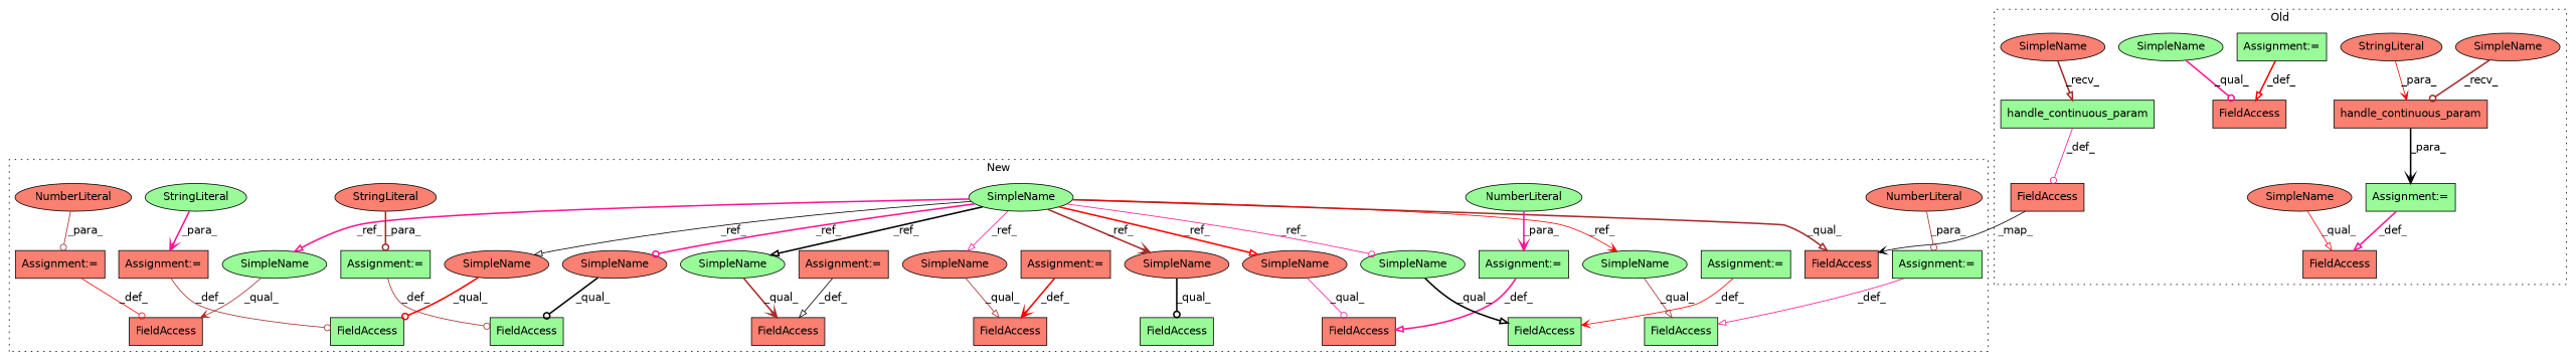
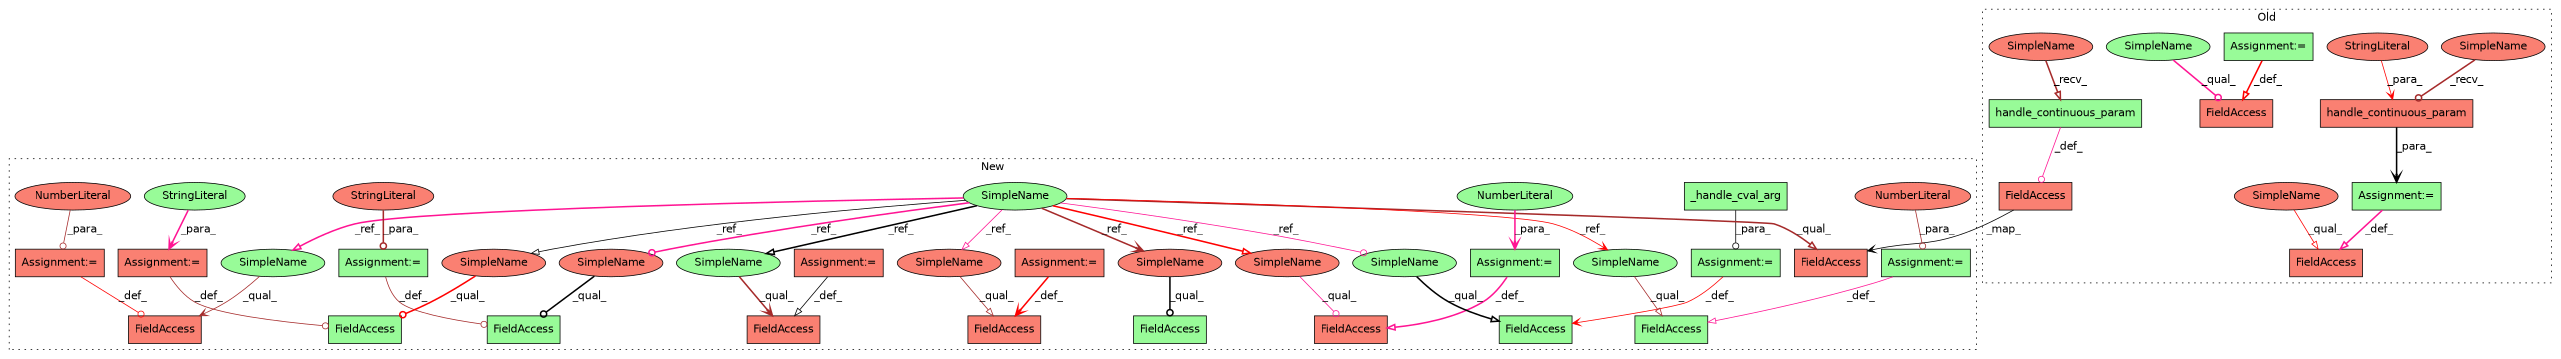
  digraph {
    fontname="DejaVu Sans"
    node [a=42 l=1 s=3401 shape=box style=filled fillcolor=salmon fontname="DejaVu Sans"]
    edge [color=brown style=bold arrowhead=odot fontname="DejaVu Sans"]
    n1 [a=32 l="24,1" label=handle_continuous_param s="3434,3493"]
    n2 [a=22 l=21 label=FieldAccess]
    n3 [a=22 l=13 label=FieldAccess s=3596]
    n4 [a=32 l="24,1" label=handle_continuous_param s="3621,3664" fillcolor=palegreen]
    n5 [a=45 l=18 label=StringLiteral s=3475 shape=ellipse]
    n6 [a=22 l=23 label=FieldAccess s=3671]
    n7 [a=7 label="Assignment:=" s=3422 fillcolor=palegreen]
    n8 [a=7 label="Assignment:=" s=3694 fillcolor=palegreen]
    n9 [l=10 label=SimpleName s=3423 shape=ellipse]
    n10 [l=10 label=SimpleName s=3610 shape=ellipse]
    n11 [l=4 label=SimpleName shape=ellipse]
    n12 [l=4 label=SimpleName s=3671 shape=ellipse fillcolor=palegreen]
+   n13 [a=32 l="17,1" label=_handle_cval_arg s="21913,21934" fillcolor=palegreen]
    n14 [a=22 l=9 label=FieldAccess s=21903 fillcolor=palegreen]
    n15 [l=4 label=SimpleName s=21447 shape=ellipse fillcolor=palegreen]
    n16 [a=22 l=11 label=FieldAccess s=22104]
    n17 [a=22 l=10 label=FieldAccess s=22193 fillcolor=palegreen]
    n18 [a=22 l=19 label=FieldAccess s=22372 fillcolor=palegreen]
    n19 [a=22 l=29 label=FieldAccess s=22335]
    n20 [a=22 l=28 label=FieldAccess s=22408 fillcolor=palegreen]
    n21 [a=22 l=28 label=FieldAccess s=22480 fillcolor=palegreen]
    n22 [a=22 l=19 label=FieldAccess s=22453]
    n23 [a=22 l=9 label=FieldAccess s=21941]
    n24 [a=22 l=14 label=FieldAccess s=22025]
    n25 [a=7 label="Assignment:=" s=22472]
    n26 [a=34 label=NumberLiteral s=22473 shape=ellipse]
    n27 [a=7 label="Assignment:=" s=22508 fillcolor=palegreen]
    n28 [a=34 label=NumberLiteral s=22509 shape=ellipse]
    n29 [a=7 label="Assignment:=" s=21912 fillcolor=palegreen]
    n30 [a=7 label="Assignment:=" s=22364 fillcolor=palegreen]
    n31 [a=34 label=NumberLiteral s=22365 shape=ellipse fillcolor=palegreen]
    n32 [a=7 label="Assignment:=" s=22391]
    n33 [a=45 l=10 label=StringLiteral s=22392 shape=ellipse fillcolor=palegreen]
    n34 [a=7 label="Assignment:=" s=22436 fillcolor=palegreen]
    n35 [a=45 l=10 label=StringLiteral s=22437 shape=ellipse]
    n36 [a=7 label="Assignment:=" s=22039]
    n37 [a=7 label="Assignment:=" s=21950]
    n38 [l=4 label=SimpleName s=22372 shape=ellipse]
    n39 [l=4 label=SimpleName s=22480 shape=ellipse fillcolor=palegreen]
    n40 [l=4 label=SimpleName s=21941 shape=ellipse fillcolor=palegreen]
    n41 [l=4 label=SimpleName s=22335 shape=ellipse]
    n42 [l=4 label=SimpleName s=22025 shape=ellipse]
    n43 [l=4 label=SimpleName s=22408 shape=ellipse]
    n44 [l=4 label=SimpleName s=21903 shape=ellipse fillcolor=palegreen]
    n45 [l=4 label=SimpleName s=22453 shape=ellipse fillcolor=palegreen]
    n46 [l=4 label=SimpleName s=22193 shape=ellipse]
    subgraph cluster_1 {
      label=Old
      style=dotted
      n1
      n2
      n3
      n4
      n5
      n6
      n7
      n8
      n9
      n10
      n11
      n12
    }
    subgraph cluster_2 {
      label=New
      style=dotted
+     n13
      n14
      n15
      n16
      n17
      n18
      n19
      n20
      n21
      n22
      n23
      n24
      n25
      n26
      n27
      n28
      n29
      n30
      n31
      n32
      n33
      n34
      n35
      n36
      n37
      n38
      n39
      n40
      n41
      n42
      n43
      n44
      n45
      n46
    }
    n1 -> n7 [label=_para_ color=black arrowhead=vee]
    n3 -> n16 [label=_map_ color=black style=solid arrowhead=vee]
    n4 -> n3 [label=_def_ color=deeppink style=solid]
    n5 -> n1 [label=_para_ color=red style=solid arrowhead=vee]
    n7 -> n2 [label=_def_ color=deeppink arrowhead=onormal]
    n8 -> n6 [label=_def_ color=red arrowhead=onormal]
    n9 -> n1 [label=_recv_]
    n10 -> n4 [label=_recv_ arrowhead=onormal]
    n11 -> n2 [label=_qual_ color=red style=solid arrowhead=onormal]
    n12 -> n6 [label=_qual_ color=deeppink]
+   n13 -> n29 [label=_para_ color=black style=solid]
    n15 -> n16 [label=_qual_ arrowhead=onormal]
    n15 -> n38 [label=_ref_ color=black style=solid arrowhead=onormal]
    n15 -> n39 [label=_ref_ color=red style=solid arrowhead=vee]
    n15 -> n40 [label=_ref_ color=black arrowhead=onormal]
    n15 -> n41 [label=_ref_ color=red arrowhead=onormal]
    n15 -> n42 [label=_ref_ color=deeppink style=solid arrowhead=onormal]
    n15 -> n43 [label=_ref_ color=deeppink]
    n15 -> n44 [label=_ref_ color=deeppink style=solid]
    n15 -> n45 [label=_ref_ color=deeppink arrowhead=onormal]
    n15 -> n46 [label=_ref_ arrowhead=vee]
    n25 -> n22 [label=_def_ color=red style=solid]
    n26 -> n25 [label=_para_ style=solid]
    n27 -> n21 [label=_def_ color=deeppink style=solid arrowhead=onormal]
    n28 -> n27 [label=_para_ style=solid]
    n29 -> n14 [label=_def_ color=red style=solid arrowhead=vee]
    n30 -> n19 [label=_def_ color=deeppink arrowhead=onormal]
    n31 -> n30 [label=_para_ color=deeppink arrowhead=vee]
    n32 -> n18 [label=_def_ style=solid]
    n33 -> n32 [label=_para_ color=deeppink arrowhead=vee]
    n34 -> n20 [label=_def_ style=solid]
    n35 -> n34 [label=_para_]
    n36 -> n24 [label=_def_ color=red arrowhead=vee]
    n37 -> n23 [label=_def_ color=black style=solid arrowhead=onormal]
    n38 -> n18 [label=_qual_ color=red]
    n39 -> n21 [label=_qual_ style=solid arrowhead=onormal]
    n40 -> n23 [label=_qual_ arrowhead=vee]
    n41 -> n19 [label=_qual_ color=deeppink style=solid]
    n42 -> n24 [label=_qual_ style=solid arrowhead=onormal]
    n43 -> n20 [label=_qual_ color=black]
    n44 -> n14 [label=_qual_ color=black arrowhead=onormal]
    n45 -> n22 [label=_qual_ style=solid arrowhead=vee]
    n46 -> n17 [label=_qual_ color=black]
  }
